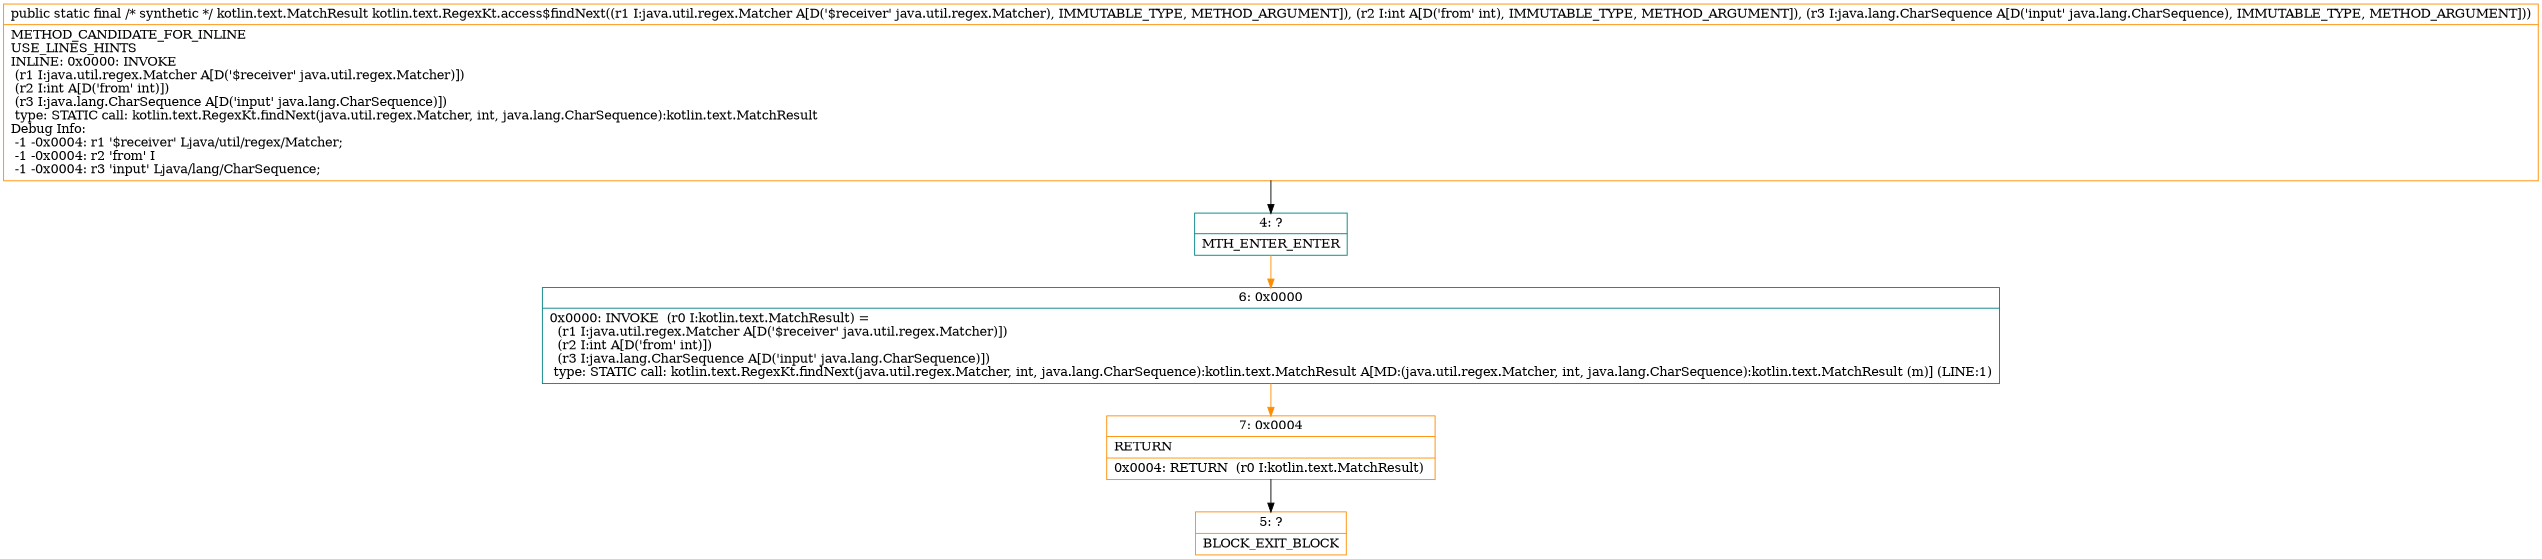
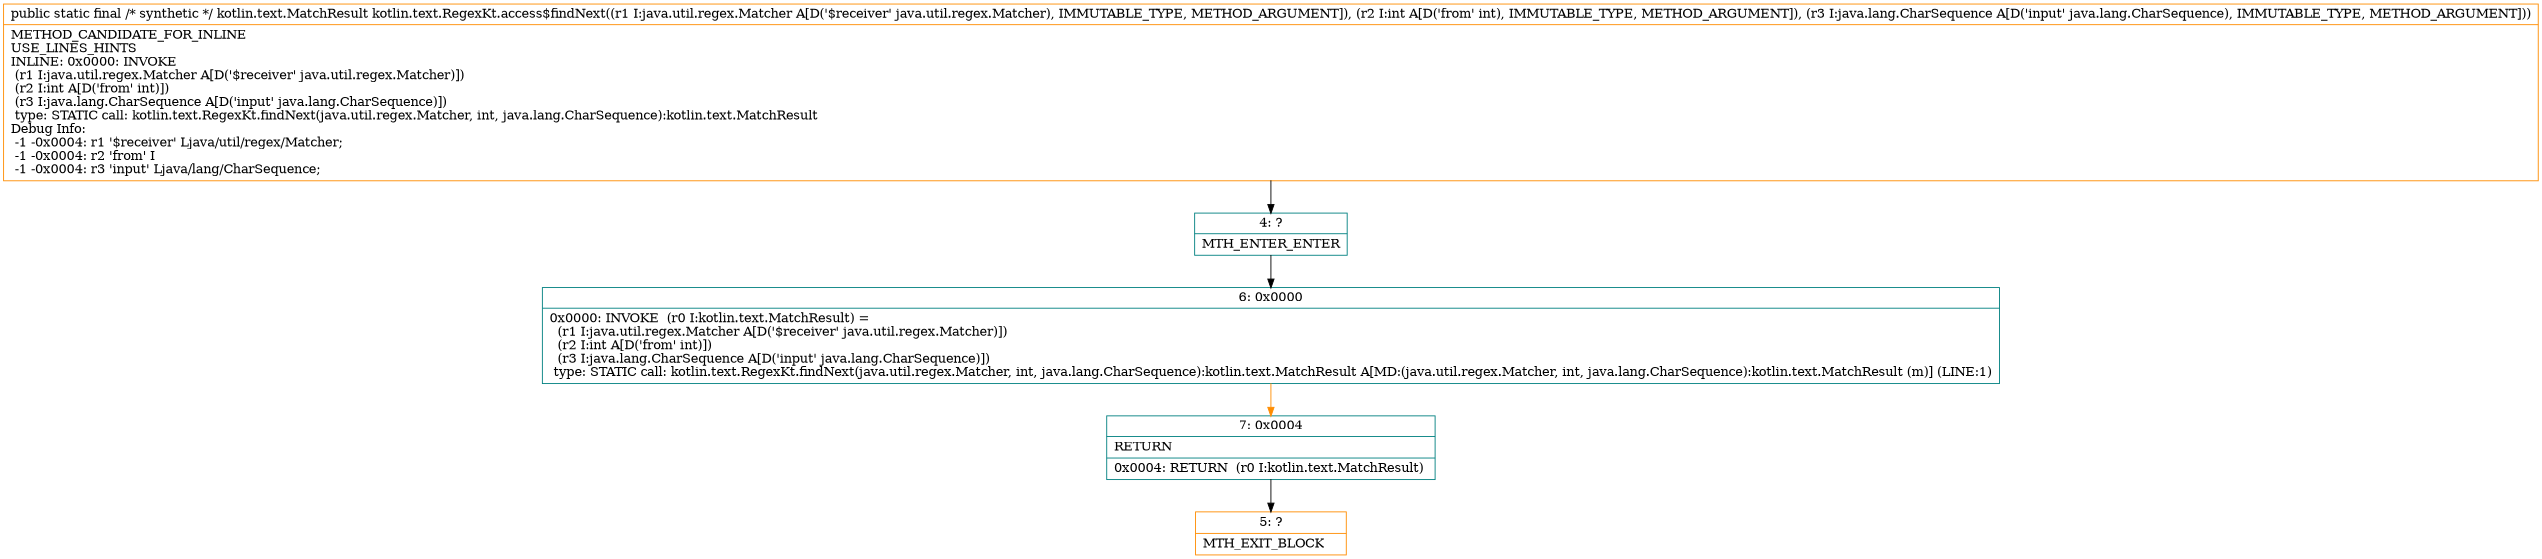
  digraph {
    node [color=teal shape=record]
    edge [color=darkorange]
    n1 [label="{4\:\ ?|MTH_ENTER_ENTER\l}"]
    n2 [label="{6\:\ 0x0000|0x0000: INVOKE  (r0 I:kotlin.text.MatchResult) = \l  (r1 I:java.util.regex.Matcher A[D('$receiver' java.util.regex.Matcher)])\l  (r2 I:int A[D('from' int)])\l  (r3 I:java.lang.CharSequence A[D('input' java.lang.CharSequence)])\l type: STATIC call: kotlin.text.RegexKt.findNext(java.util.regex.Matcher, int, java.lang.CharSequence):kotlin.text.MatchResult A[MD:(java.util.regex.Matcher, int, java.lang.CharSequence):kotlin.text.MatchResult (m)] (LINE:1)\l}"]
-   n3 [color=darkorange label="{7\:\ 0x0004|RETURN\l|0x0004: RETURN  (r0 I:kotlin.text.MatchResult) \l}"]
-   n4 [color=darkorange label="{5\:\ ?|BLOCK_EXIT_BLOCK\l}"]
+   n3 [label="{7\:\ 0x0004|RETURN\l|0x0004: RETURN  (r0 I:kotlin.text.MatchResult) \l}"]
+   n4 [color=darkorange label="{5\:\ ?|MTH_EXIT_BLOCK\l}"]
    n5 [color=darkorange label="{public static final \/* synthetic *\/ kotlin.text.MatchResult kotlin.text.RegexKt.access$findNext((r1 I:java.util.regex.Matcher A[D('$receiver' java.util.regex.Matcher), IMMUTABLE_TYPE, METHOD_ARGUMENT]), (r2 I:int A[D('from' int), IMMUTABLE_TYPE, METHOD_ARGUMENT]), (r3 I:java.lang.CharSequence A[D('input' java.lang.CharSequence), IMMUTABLE_TYPE, METHOD_ARGUMENT]))  | METHOD_CANDIDATE_FOR_INLINE\lUSE_LINES_HINTS\lINLINE: 0x0000: INVOKE  \l  (r1 I:java.util.regex.Matcher A[D('$receiver' java.util.regex.Matcher)])\l  (r2 I:int A[D('from' int)])\l  (r3 I:java.lang.CharSequence A[D('input' java.lang.CharSequence)])\l type: STATIC call: kotlin.text.RegexKt.findNext(java.util.regex.Matcher, int, java.lang.CharSequence):kotlin.text.MatchResult\lDebug Info:\l  \-1 \-0x0004: r1 '$receiver' Ljava\/util\/regex\/Matcher;\l  \-1 \-0x0004: r2 'from' I\l  \-1 \-0x0004: r3 'input' Ljava\/lang\/CharSequence;\l}"]
-   n1 -> n2
+   n1 -> n2 [color=black]
    n2 -> n3
    n3 -> n4 [color=black]
    n5 -> n1 [color=black]
  }
